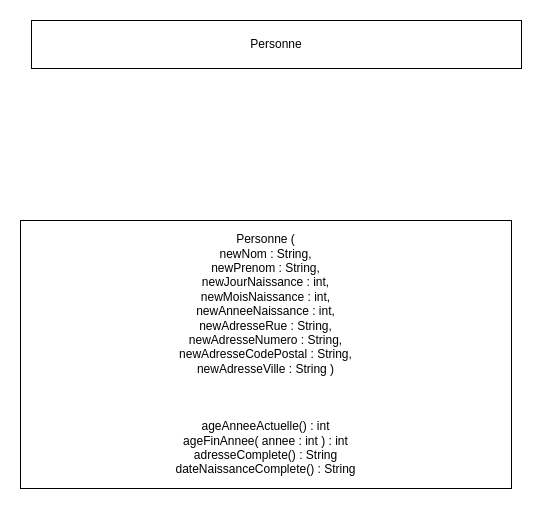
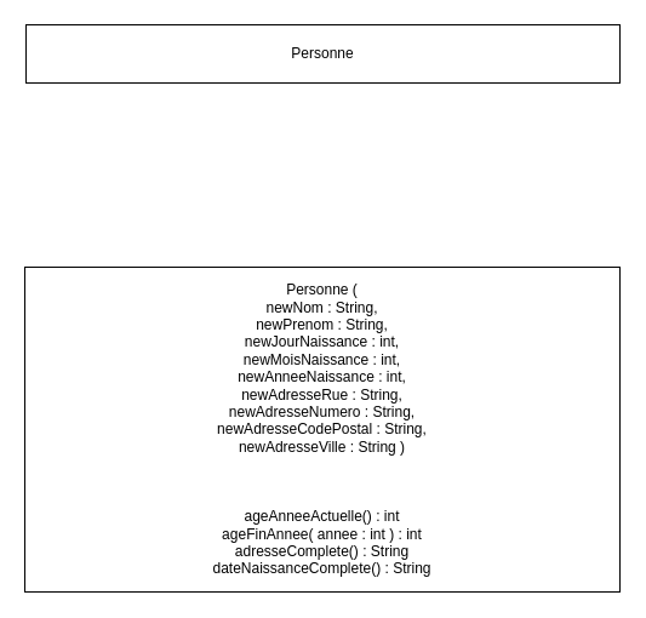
  <mxCell id="0" />
  <mxCell id="1" parent="0" />
- <mxCell id="2" value="Personne" style="rounded=0;whiteSpace=wrap;html=1;hachureGap=4;" vertex="1" parent="1"><mxGeometry x="31" y="20" width="490" height="48" as="geometry" /></mxCell>
+ <mxCell id="2" value="Personne" style="rounded=0;whiteSpace=wrap;html=1;hachureGap=4;" vertex="1" parent="1"><mxGeometry x="21" y="20" width="490" height="48" as="geometry" /></mxCell>
  <mxCell id="3" value="Personne (&lt;br&gt;newNom : String,&lt;br&gt;newPrenom : String,&lt;br&gt;newJourNaissance : int,&lt;br&gt;newMoisNaissance : int,&lt;br&gt;newAnneeNaissance : int,&lt;br&gt;newAdresseRue : String,&lt;br&gt;newAdresseNumero : String,&lt;br&gt;newAdresseCodePostal : String,&lt;br&gt;newAdresseVille : String )&lt;br&gt;&lt;br&gt;&lt;br&gt;&lt;br&gt;ageAnneeActuelle() : int&lt;br&gt;ageFinAnnee( annee : int ) : int&lt;br&gt;adresseComplete() : String&lt;br&gt;dateNaissanceComplete() : String" style="rounded=0;whiteSpace=wrap;html=1;hachureGap=4;" vertex="1" parent="1"><mxGeometry x="20" y="220" width="491" height="268" as="geometry" /></mxCell>
